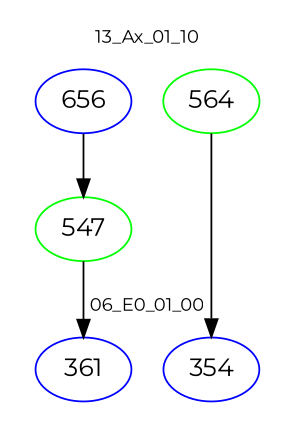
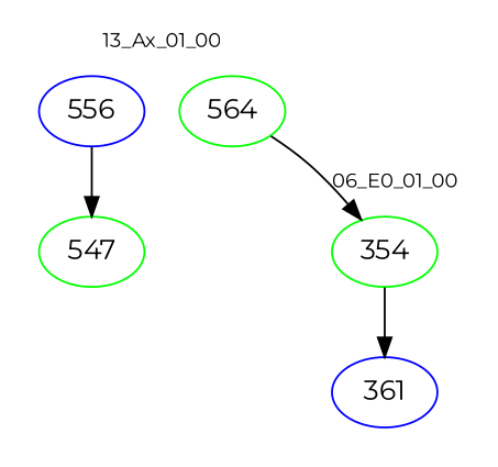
  digraph {
    fontname=Montserrat
    node [color=green fontname=Montserrat]
    edge [color=black fontname=Montserrat]
    n1 [label=564]
-   n2 [color=blue label=656]
+   n2 [color=blue label=556]
    n3 [label=547]
-   n4 [color=blue label=354]
+   n4 [label=354]
    n5 [color=blue label=361]
    subgraph cluster_1 {
      color=white
      fontsize=10
-     label="13_Ax_01_10"
+     label="13_Ax_01_00"
      n1
      n2
      n3
    }
    subgraph cluster_2 {
      color=white
      fontsize=10
      label="06_E0_01_00"
      n4
      n5
    }
    n1 -> n4
    n2 -> n3
-   n3 -> n5
+   n4 -> n5
  }
